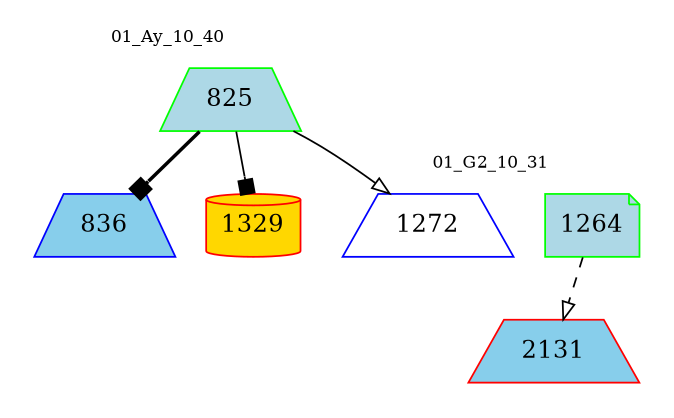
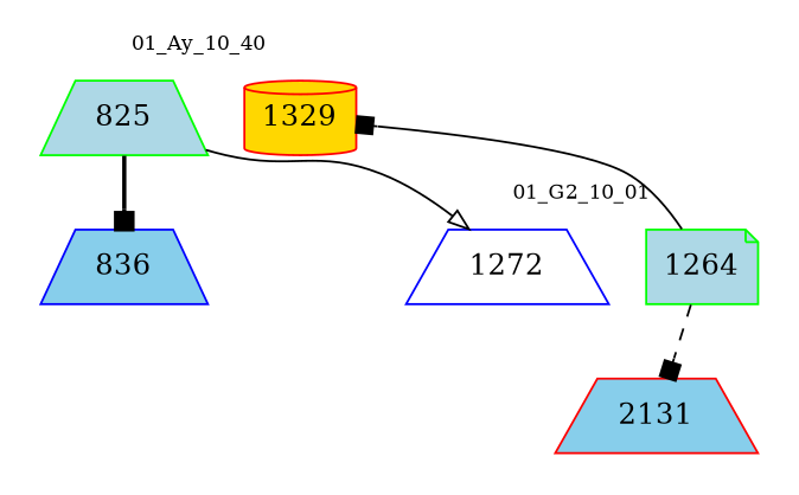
  digraph {
    node [color=green fillcolor=lightblue shape=trapezium style=filled]
    edge [arrowhead=box color=black style=solid]
    n1 [label=825]
    n2 [color=blue fillcolor=skyblue label=836]
    n3 [color=red fillcolor=gold label=1329 shape=cylinder]
    n4 [label=1264 shape=note]
    n5 [color=blue fillcolor=white label=1272]
    n6 [color=red fillcolor=skyblue label=2131]
    subgraph cluster_1 {
      color=white
      fontsize=10
      label="01_Ay_10_40"
      n1
      n2
      n3
    }
    subgraph cluster_2 {
      color=white
      fontsize=10
-     label="01_G2_10_31"
+     label="01_G2_10_01"
      n4
      n5
      n6
    }
    n1 -> n2 [style=bold]
-   n1 -> n3
+   n4 -> n3
    n1 -> n5 [arrowhead=onormal]
-   n4 -> n6 [arrowhead=onormal style=dashed]
+   n4 -> n6 [style=dashed]
  }
